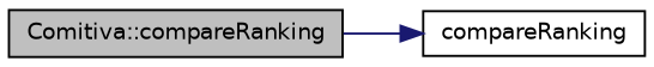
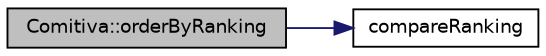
  digraph {
    rankdir=LR
    node [color=black fontname=Helvetica fontsize=10 shape=record style=filled]
-   n1 [fillcolor=grey75 fontcolor=black height=0.2 label="Comitiva::compareRanking" width=0.4]
+   n1 [fillcolor=grey75 fontcolor=black height=0.2 label="Comitiva::orderByRanking" width=0.4]
    n2 [fillcolor=white height=0.2 label=compareRanking width=0.4]
    n1 -> n2 [color=midnightblue fontname=Helvetica fontsize=10 labelfontname=Helvetica labelfontsize=10 style=solid]
  }
